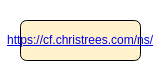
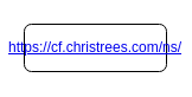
  <mxCell id="0" />
  <mxCell id="1" parent="0" />
- <mxCell id="2" value="&lt;a href=&quot;https://cf.christrees.com/ns/&quot;&gt;https://cf.christrees.com/ns/&lt;/a&gt;" style="rounded=1;whiteSpace=wrap;html=1;fillColor=#fff2cc;" vertex="1" parent="1"><mxGeometry x="20" y="20" width="120" height="40" as="geometry" /></mxCell>
+ <mxCell id="2" value="&lt;a href=&quot;https://cf.christrees.com/ns/&quot;&gt;https://cf.christrees.com/ns/&lt;/a&gt;" style="rounded=1;whiteSpace=wrap;html=1;" vertex="1" parent="1"><mxGeometry x="20" y="20" width="120" height="40" as="geometry" /></mxCell>
